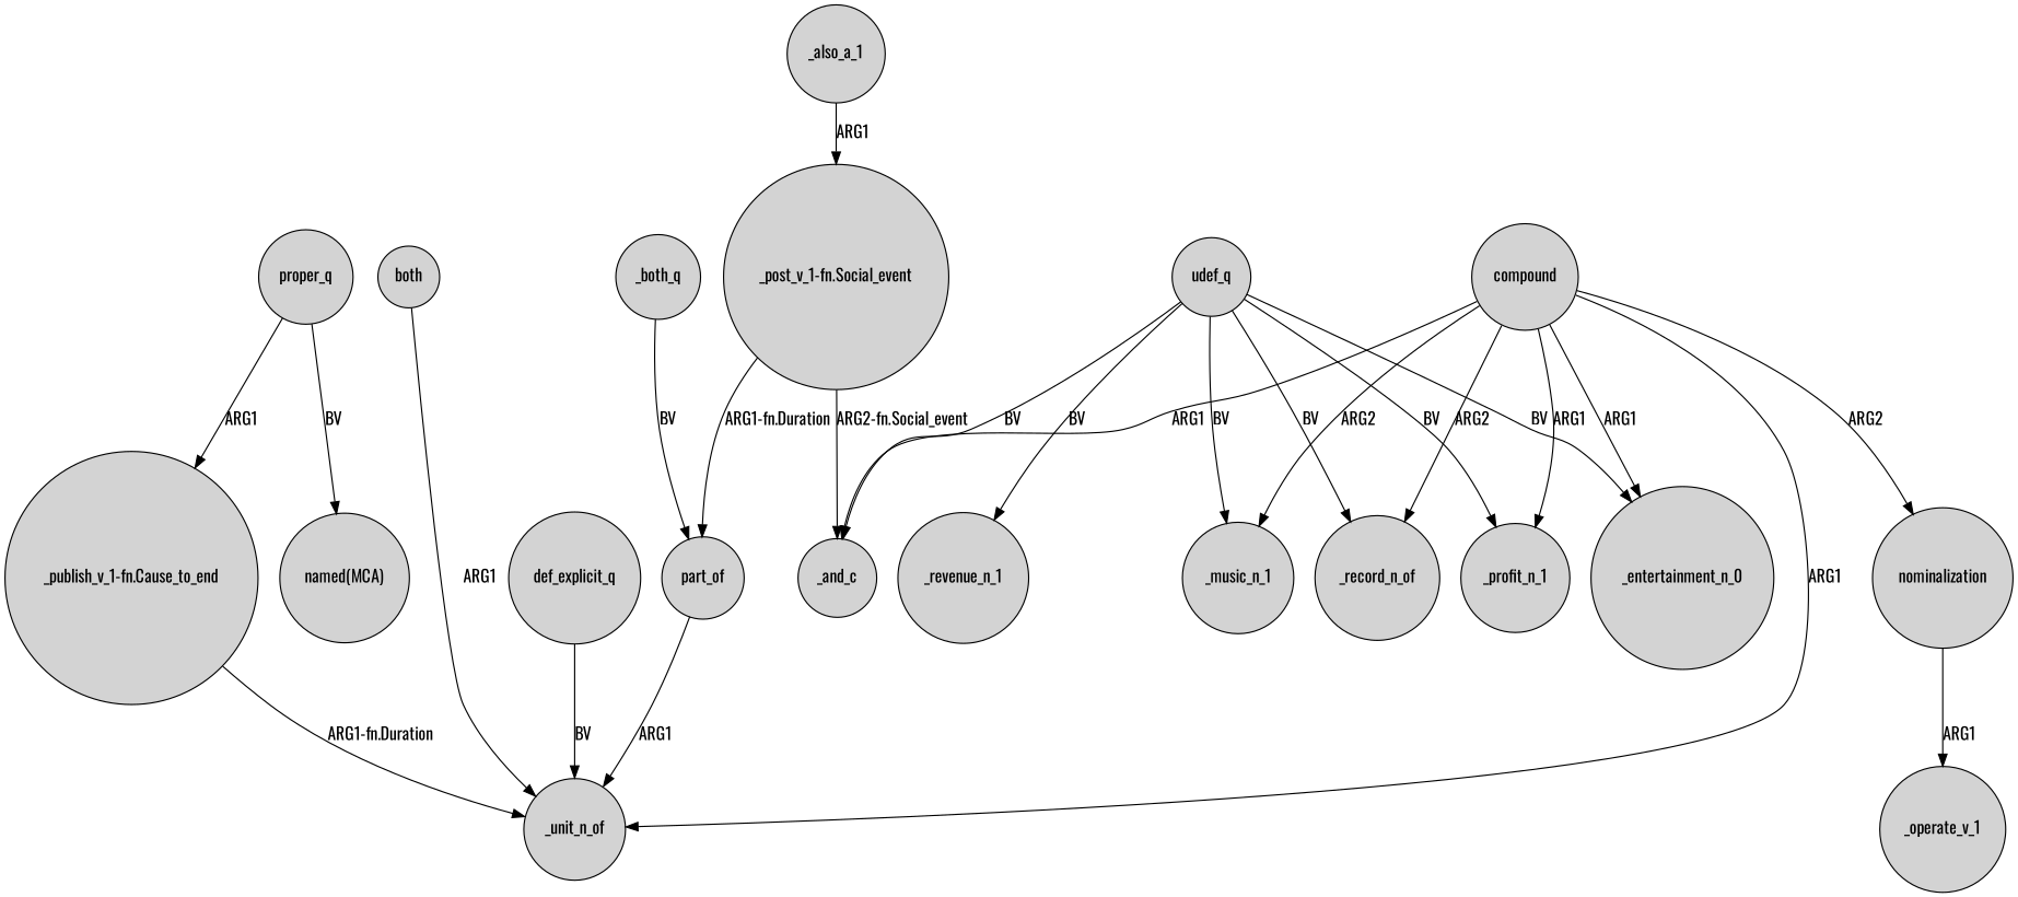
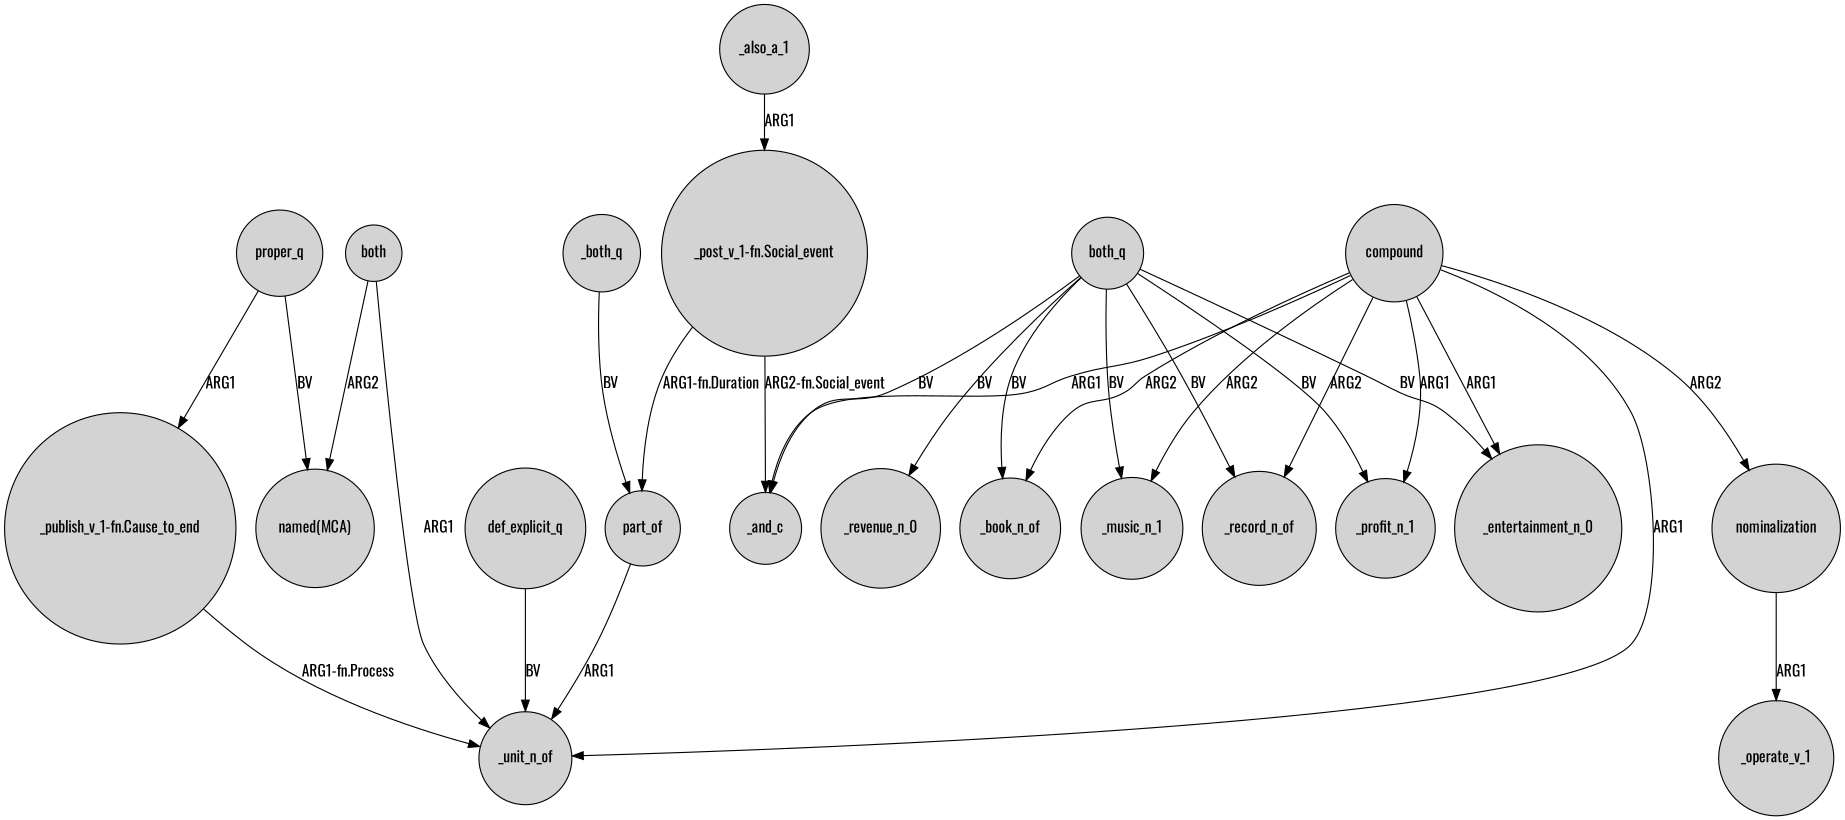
  digraph {
    fontname=Oswald
    node [fontname=Oswald shape=circle style=filled]
    edge [fontname=Oswald]
-   udef_q
+   udef_q [label=both_q]
    _music_n_1
    _and_c
    _record_n_of
    n5 [label=_entertainment_n_0]
    _profit_n_1
-   _revenue_n_1
+   _book_n_of
+   _revenue_n_1 [label=_revenue_n_0]
    nominalization
    _operate_v_1
    compound
    _unit_n_of
    "_publish_v_1-fn.Cause_to_end"
    _also_a_1
    "_post_v_1-fn.Social_event"
    part_of
    proper_q
    "named(MCA)"
    n19 [label=both]
    def_explicit_q
    _both_q
    udef_q -> _music_n_1 [label=BV]
    udef_q -> _and_c [label=BV]
    udef_q -> _record_n_of [label=BV]
    udef_q -> n5 [label=BV]
    udef_q -> _profit_n_1 [label=BV]
+   udef_q -> _book_n_of [label=BV]
    udef_q -> _revenue_n_1 [label=BV]
    nominalization -> _operate_v_1 [label=ARG1]
    compound -> _music_n_1 [label=ARG2]
    compound -> _and_c [label=ARG1]
    compound -> _record_n_of [label=ARG2]
    compound -> n5 [label=ARG1]
    compound -> _profit_n_1 [label=ARG1]
+   compound -> _book_n_of [label=ARG2]
    compound -> nominalization [label=ARG2]
    compound -> _unit_n_of [label=ARG1]
-   "_publish_v_1-fn.Cause_to_end" -> _unit_n_of [label="ARG1-fn.Duration"]
+   "_publish_v_1-fn.Cause_to_end" -> _unit_n_of [label="ARG1-fn.Process"]
    _also_a_1 -> "_post_v_1-fn.Social_event" [label=ARG1]
    "_post_v_1-fn.Social_event" -> _and_c [label="ARG2-fn.Social_event"]
    "_post_v_1-fn.Social_event" -> part_of [label="ARG1-fn.Duration"]
    part_of -> _unit_n_of [label=ARG1]
    proper_q -> "_publish_v_1-fn.Cause_to_end" [label=ARG1]
    proper_q -> "named(MCA)" [label=BV]
    n19 -> _unit_n_of [label=ARG1]
+   n19 -> "named(MCA)" [label=ARG2]
    def_explicit_q -> _unit_n_of [label=BV]
    _both_q -> part_of [label=BV]
  }
